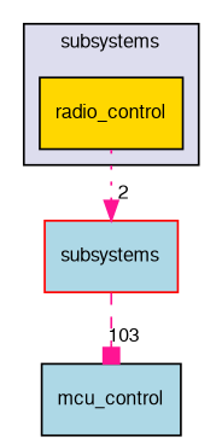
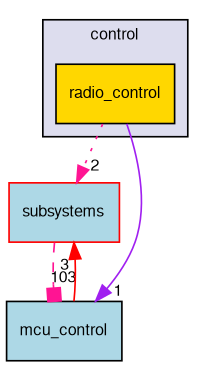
  digraph {
    compound=true
    node [fillcolor=lightblue fontname=FreeSans fontsize=10 shape=box style=filled]
    edge [arrowhead=normal color=deeppink labeldistance=1.5 labelfontname=FreeSans labelfontsize=10 style=solid]
    n1 [fillcolor=gold label=radio_control pencolor=black]
    n2 [color=red label=subsystems]
    n3 [label=mcu_control]
    subgraph cluster_1 {
      bgcolor="#ddddee"
      fontname=FreeSans
      fontsize=10
-     label=subsystems
+     label=control
      pencolor=black
      n1
    }
    n1 -> n2 [headlabel=2 style=dotted]
+   n1 -> n3 [color=purple headlabel=1]
    n2 -> n3 [arrowhead=box headlabel=103 style=dashed]
+   n3 -> n2 [color=red headlabel=3]
  }
